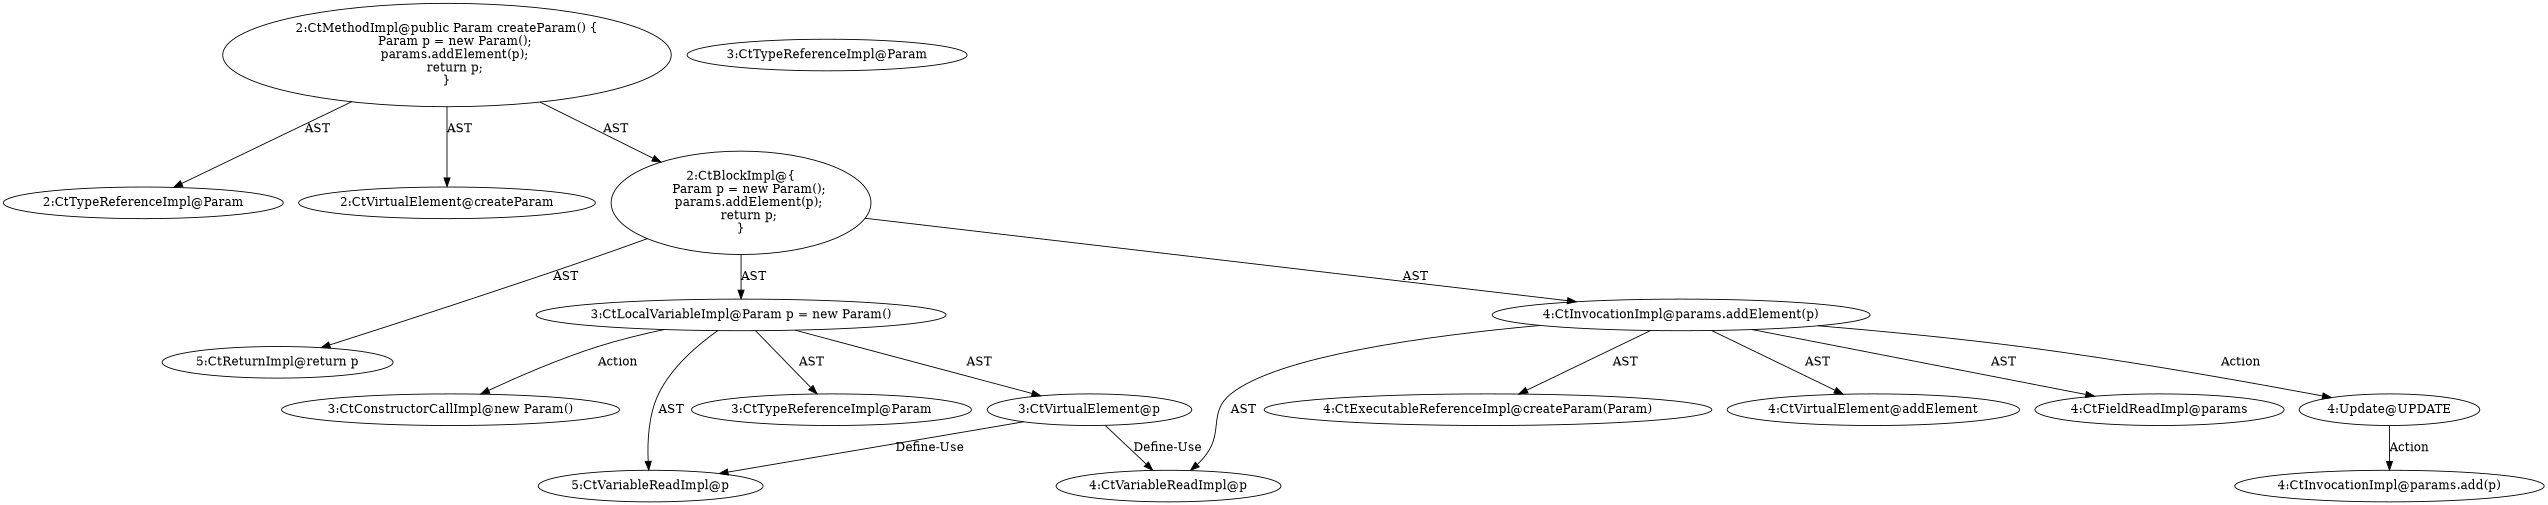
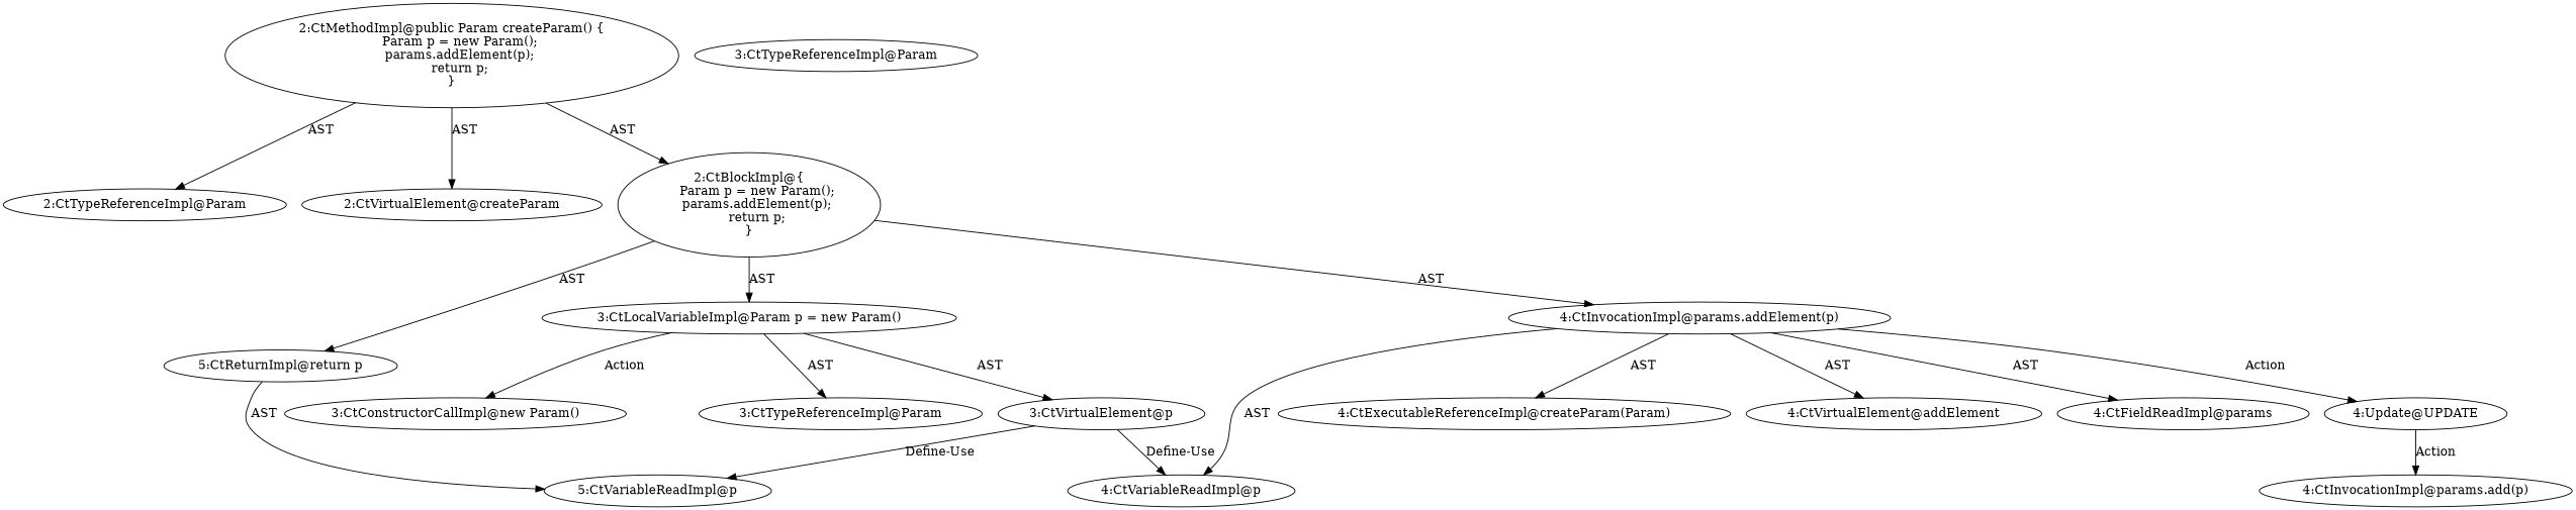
  digraph {
    node [shape=ellipse]
    n1 [label="2:CtTypeReferenceImpl@Param"]
    n2 [label="2:CtVirtualElement@createParam"]
    n3 [label="3:CtTypeReferenceImpl@Param"]
    n4 [label="3:CtTypeReferenceImpl@Param"]
    n5 [label="3:CtConstructorCallImpl@new Param()"]
    n6 [label="3:CtVirtualElement@p"]
    n7 [label="4:CtVariableReadImpl@p"]
    n8 [label="5:CtVariableReadImpl@p"]
    n9 [label="3:CtLocalVariableImpl@Param p = new Param()"]
    n10 [label="4:CtExecutableReferenceImpl@createParam(Param)"]
    n11 [label="4:CtVirtualElement@addElement"]
    n12 [label="4:CtFieldReadImpl@params"]
    n13 [label="4:CtInvocationImpl@params.addElement(p)"]
    n14 [label="4:Update@UPDATE"]
    n15 [label="4:CtInvocationImpl@params.add(p)"]
    n16 [label="5:CtReturnImpl@return p"]
    n17 [label="2:CtBlockImpl@\{\n    Param p = new Param();\n    params.addElement(p);\n    return p;\n\}"]
    n18 [label="2:CtMethodImpl@public Param createParam() \{\n    Param p = new Param();\n    params.addElement(p);\n    return p;\n\}"]
    n6 -> n7 [label="Define-Use"]
    n6 -> n8 [label="Define-Use"]
    n9 -> n3 [label=AST]
    n9 -> n5 [label=Action]
    n9 -> n6 [label=AST]
    n13 -> n7 [label=AST]
    n13 -> n10 [label=AST]
    n13 -> n11 [label=AST]
    n13 -> n12 [label=AST]
    n13 -> n14 [label=Action]
    n14 -> n15 [label=Action]
-   n9 -> n8 [label=AST]
+   n16 -> n8 [label=AST]
    n17 -> n9 [label=AST]
    n17 -> n13 [label=AST]
    n17 -> n16 [label=AST]
    n18 -> n1 [label=AST]
    n18 -> n2 [label=AST]
    n18 -> n17 [label=AST]
  }
